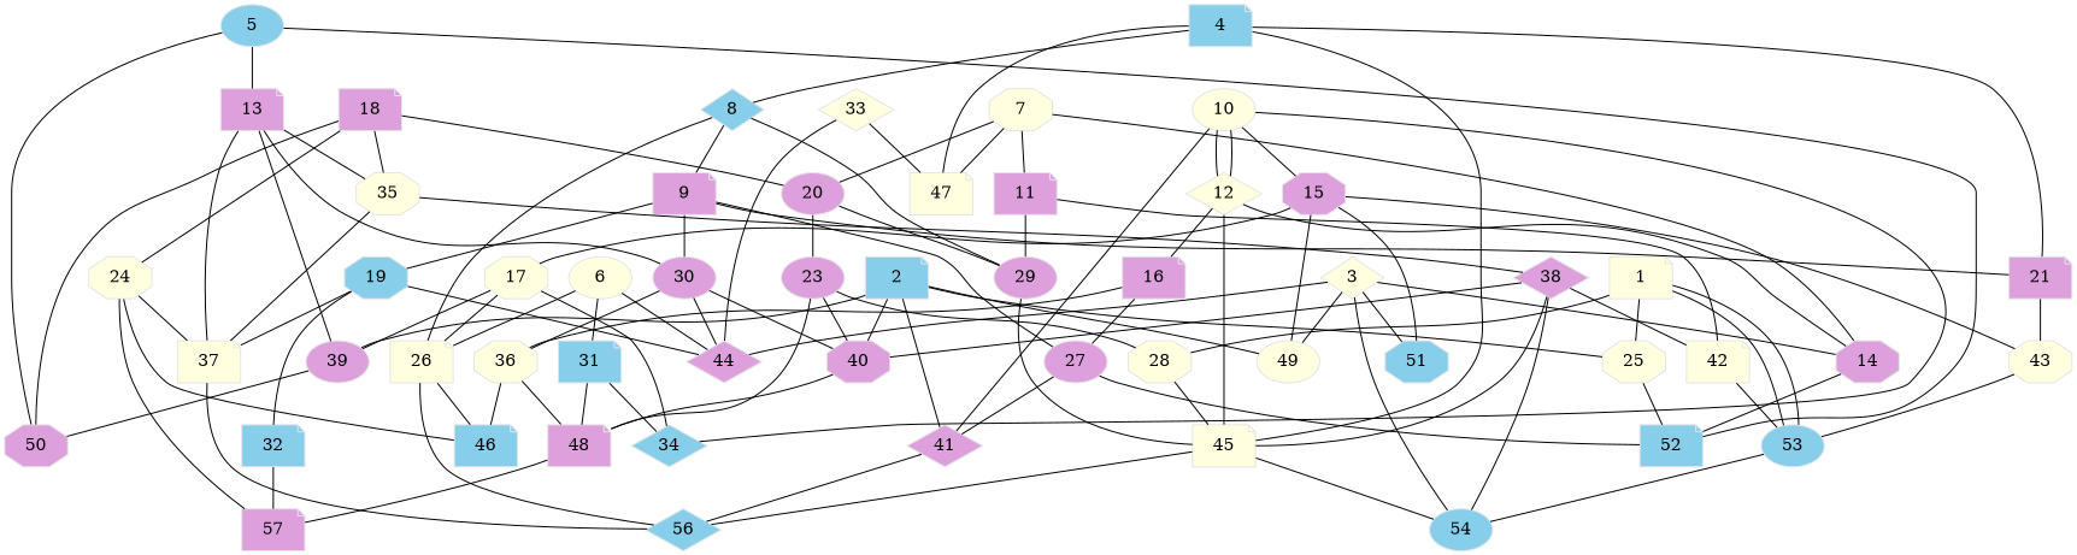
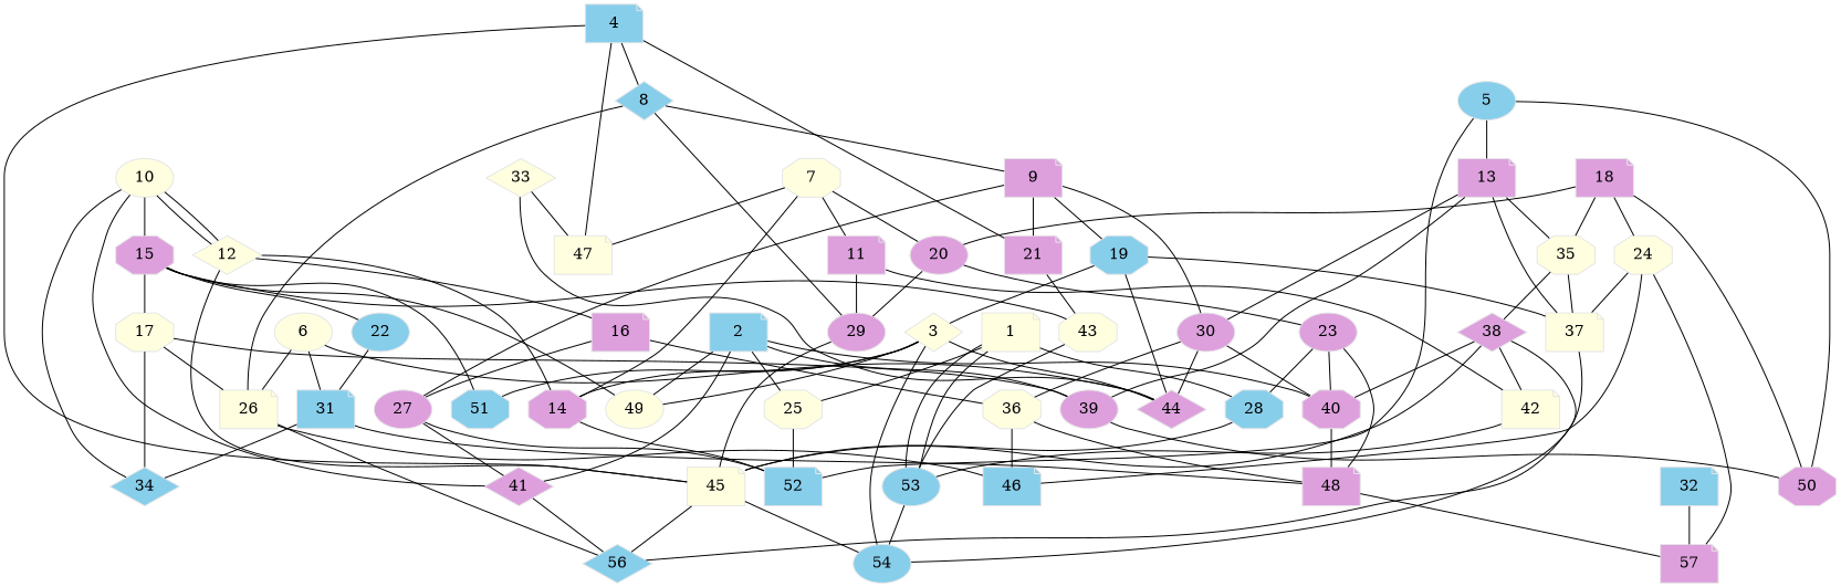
  graph {
    node [color=gray90 fillcolor=plum shape=note style=filled]
    1 [fillcolor=lightyellow]
    25 [fillcolor=lightyellow shape=octagon]
-   28 [fillcolor=lightyellow shape=octagon]
+   28 [fillcolor=skyblue shape=octagon]
    53 [fillcolor=skyblue shape=ellipse]
    52 [fillcolor=skyblue]
    45 [fillcolor=lightyellow]
    54 [fillcolor=skyblue shape=ellipse]
    2 [fillcolor=skyblue]
    39 [shape=ellipse]
    40 [shape=octagon]
    41 [shape=diamond]
    49 [fillcolor=lightyellow shape=ellipse]
    50 [shape=octagon]
    48
    56 [fillcolor=skyblue shape=diamond]
    3 [fillcolor=lightyellow shape=diamond]
    14 [shape=octagon]
    44 [shape=diamond]
    51 [fillcolor=skyblue shape=octagon]
    4 [fillcolor=skyblue]
    8 [fillcolor=skyblue shape=diamond]
    21
    47 [fillcolor=lightyellow]
    26 [fillcolor=lightyellow]
    9
    29 [shape=ellipse]
    43 [fillcolor=lightyellow shape=octagon]
    5 [fillcolor=skyblue shape=ellipse]
    13
    30 [shape=ellipse]
    35 [fillcolor=lightyellow shape=octagon]
    37 [fillcolor=lightyellow]
    6 [fillcolor=lightyellow shape=ellipse]
    31 [fillcolor=skyblue]
    46 [fillcolor=skyblue]
    34 [fillcolor=skyblue shape=diamond]
    7 [fillcolor=lightyellow shape=octagon]
    11
    20 [shape=ellipse]
    42 [fillcolor=lightyellow]
    23 [shape=ellipse]
    19 [fillcolor=skyblue shape=octagon]
    27 [shape=ellipse]
    32 [fillcolor=skyblue]
    36 [fillcolor=lightyellow shape=octagon]
    10 [fillcolor=lightyellow shape=ellipse]
    12 [fillcolor=lightyellow shape=diamond]
    15 [shape=octagon]
    16
    17 [fillcolor=lightyellow shape=octagon]
+   22 [fillcolor=skyblue shape=ellipse]
    38 [shape=diamond]
    18
    24 [fillcolor=lightyellow shape=octagon]
    57
    33 [fillcolor=lightyellow shape=diamond]
    1 -- 25
    1 -- 28
    1 -- 53
    1 -- 53
    25 -- 52
    28 -- 45
    53 -- 54
    45 -- 54
    45 -- 56
    2 -- 25
    2 -- 39
    2 -- 40
    2 -- 41
    2 -- 49
    39 -- 50
    40 -- 48
    41 -- 56
    48 -- 57
    3 -- 54
    3 -- 49
    3 -- 14
    3 -- 44
    3 -- 51
    14 -- 52
    4 -- 45
    4 -- 8
    4 -- 21
    4 -- 47
    8 -- 26
    8 -- 9
    8 -- 29
    21 -- 43
    26 -- 56
    26 -- 46
    9 -- 21
    9 -- 30
    9 -- 19
    9 -- 27
    29 -- 45
    43 -- 53
    5 -- 52
    5 -- 50
    5 -- 13
    13 -- 39
    13 -- 30
    13 -- 35
    13 -- 37
    30 -- 40
    30 -- 44
    30 -- 36
    35 -- 37
    35 -- 38
    37 -- 56
    6 -- 44
    6 -- 26
    6 -- 31
    31 -- 48
    31 -- 34
    7 -- 14
    7 -- 47
    7 -- 11
    7 -- 20
    11 -- 29
    11 -- 42
    20 -- 29
    20 -- 23
    42 -- 53
    23 -- 28
    23 -- 40
    23 -- 48
    19 -- 44
    19 -- 37
-   19 -- 32
+   19 -- 3
    27 -- 52
    27 -- 41
    32 -- 57
    36 -- 48
    36 -- 46
    10 -- 41
    10 -- 34
    10 -- 12
    10 -- 12
    10 -- 15
    12 -- 45
    12 -- 14
    12 -- 16
    15 -- 49
    15 -- 51
    15 -- 43
    15 -- 17
+   15 -- 22
    16 -- 27
    16 -- 36
    17 -- 39
    17 -- 26
    17 -- 34
+   22 -- 31
    38 -- 45
    38 -- 54
    38 -- 40
    38 -- 42
    18 -- 50
    18 -- 35
    18 -- 20
    18 -- 24
    24 -- 37
    24 -- 46
    24 -- 57
    33 -- 44
    33 -- 47
  }
